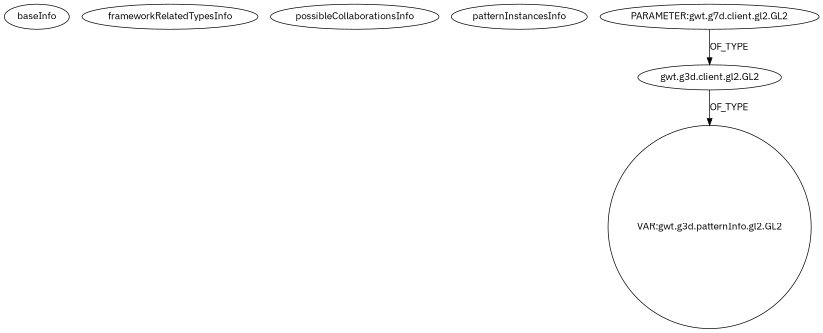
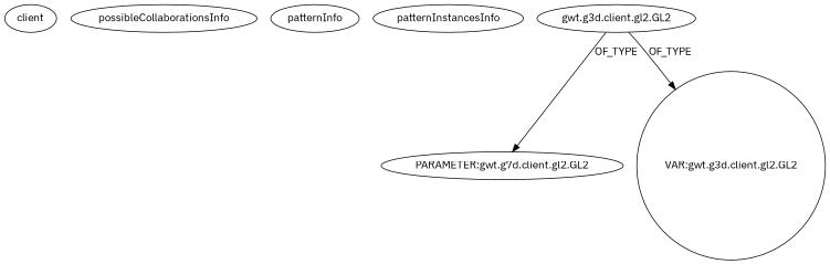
  digraph {
    fontname="IBM Plex Sans"
    node [fontname="IBM Plex Sans"]
    edge [fontname="IBM Plex Sans"]
-   baseInfo [category=pattern graphId=1927 isAnonymous=false possibleRelation=false]
-   frameworkRelatedTypesInfo
+   baseInfo [category=pattern graphId=1927 isAnonymous=false possibleRelation=false label=client]
    possibleCollaborationsInfo
+   patternInfo [frequency=2.0 patternRootClient=null]
    patternInstancesInfo [0="pkamenarsky-ocean~/pkamenarsky-ocean/ocean-master/src/gwt/g3d/client/shader/AbstractShader.java~AbstractShader~4319" 1="pkamenarsky-ocean~/pkamenarsky-ocean/ocean-master/src/com/eleven/client/gl/GL_hl.java~GL_hl~4312"]
    n6 [isFrameworkType=false label="PARAMETER:gwt.g7d.client.gl2.GL2" vertexType=PARAMETER_DECLARATION]
    n7 [isFrameworkType=false label="gwt.g3d.client.gl2.GL2" vertexType=FRAMEWORK_INTERFACE_TYPE]
-   n8 [isFrameworkType=false label="VAR:gwt.g3d.patternInfo.gl2.GL2" shape=circle vertexType=VARIABLE_EXPRESION]
-   n6 -> n7 [label=OF_TYPE]
+   n8 [isFrameworkType=false label="VAR:gwt.g3d.client.gl2.GL2" shape=circle vertexType=VARIABLE_EXPRESION]
+   n7 -> n6 [label=OF_TYPE]
    n7 -> n8 [label=OF_TYPE]
  }
